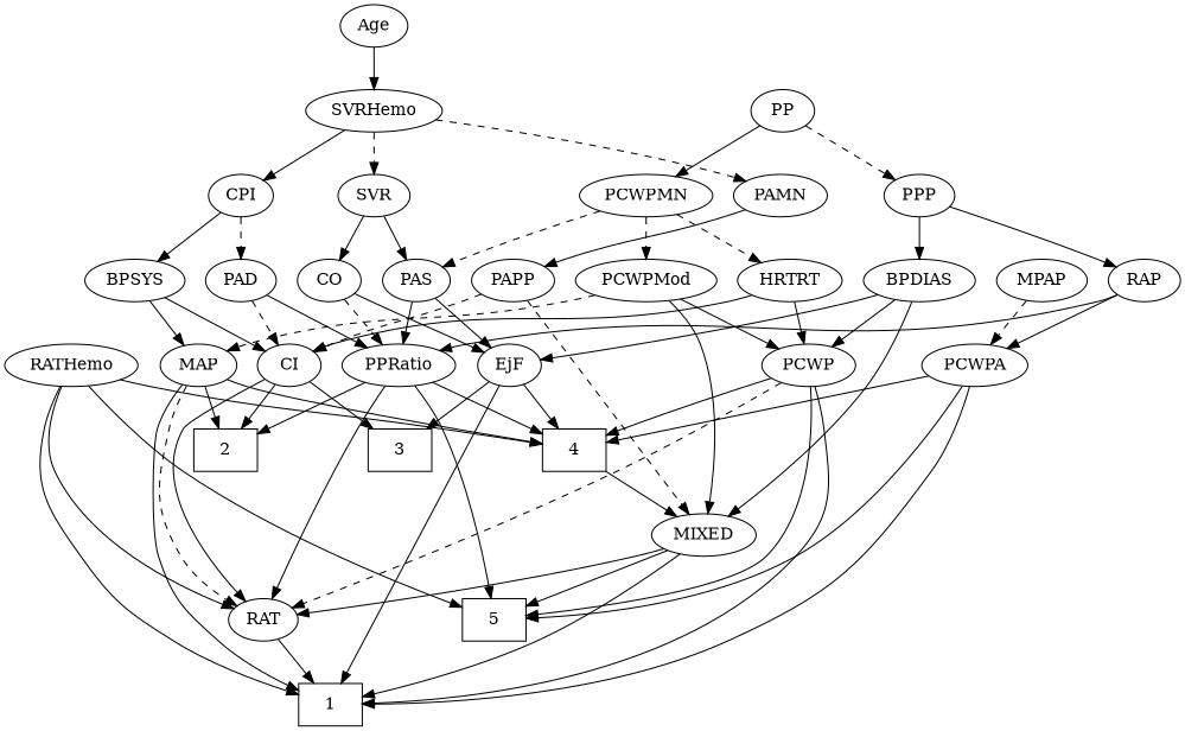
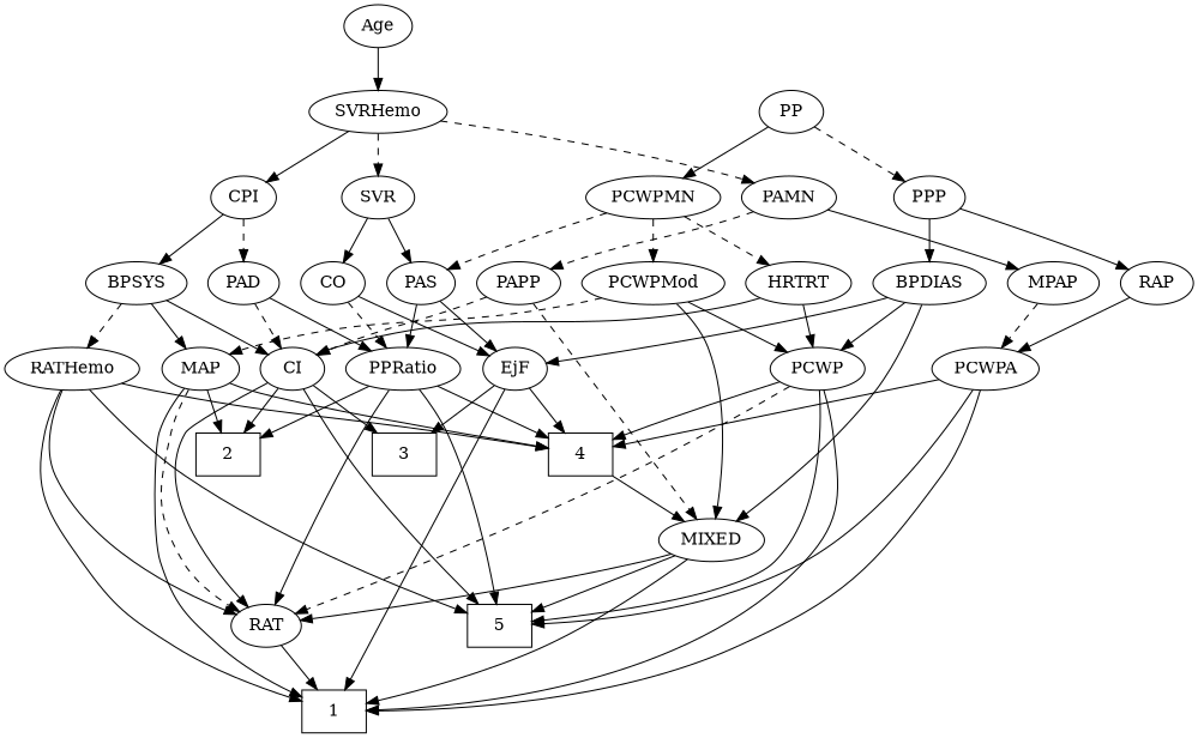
  strict digraph {
    edge [style=solid]
    1 [height=0.5 shape=box width=0.75]
    2 [height=0.5 shape=box width=0.75]
    3 [height=0.5 shape=box width=0.75]
    4 [height=0.5 shape=box width=0.75]
    MIXED [height=0.5 width=1.1193]
    5 [height=0.5 shape=box width=0.75]
    Age [height=0.5 width=0.75]
    SVRHemo [height=0.5 width=1.3902]
    PAMN [height=0.5 width=1.011]
    CPI [height=0.5 width=0.75]
    SVR [height=0.5 width=0.77632]
    PP [height=0.5 width=0.75]
    PCWPMN [height=0.5 width=1.3902]
    PPP [height=0.5 width=0.75]
    MPAP [height=0.5 width=0.97491]
    PAPP [height=0.5 width=0.88464]
    BPSYS [height=0.5 width=1.0471]
    PAD [height=0.5 width=0.79437]
    CO [height=0.5 width=0.75]
    PAS [height=0.5 width=0.75]
    PCWPMod [height=0.5 width=1.4443]
    HRTRT [height=0.5 width=1.1013]
    RAP [height=0.5 width=0.77632]
    BPDIAS [height=0.5 width=1.1735]
    EjF [height=0.5 width=0.75]
    PCWPA [height=0.5 width=1.1555]
    PPRatio [height=0.5 width=1.1013]
    RAT [height=0.5 width=0.75827]
    RATHemo [height=0.5 width=1.3721]
    MAP [height=0.5 width=0.84854]
    CI [height=0.5 width=0.75]
    PCWP [height=0.5 width=0.97491]
    4 -> MIXED
    MIXED -> 1
    MIXED -> 5
    MIXED -> RAT
    Age -> SVRHemo
    SVRHemo -> PAMN [style=dashed]
    SVRHemo -> CPI
    SVRHemo -> SVR [style=dashed]
-   PAMN -> PAPP
+   PAMN -> MPAP
+   PAMN -> PAPP [style=dashed]
    CPI -> BPSYS
    CPI -> PAD [style=dashed]
    SVR -> CO
    SVR -> PAS
    PP -> PCWPMN
    PP -> PPP [style=dashed]
    PCWPMN -> PAS [style=dashed]
    PCWPMN -> PCWPMod [style=dashed]
    PCWPMN -> HRTRT [style=dashed]
    PPP -> RAP
    PPP -> BPDIAS
    MPAP -> PCWPA [style=dashed]
    PAPP -> MIXED [style=dashed]
    PAPP -> CI [style=dashed]
+   BPSYS -> RATHemo [style=dashed]
    BPSYS -> MAP
    BPSYS -> CI
    PAD -> PPRatio
    PAD -> CI [style=dashed]
    CO -> EjF
    CO -> PPRatio [style=dashed]
    PAS -> EjF
    PAS -> PPRatio
    PCWPMod -> MIXED
    PCWPMod -> MAP [style=dashed]
    PCWPMod -> PCWP
    HRTRT -> CI
    HRTRT -> PCWP
    RAP -> PCWPA
-   RAP -> PPRatio
    BPDIAS -> MIXED
    BPDIAS -> EjF
    BPDIAS -> PCWP
    EjF -> 1
    EjF -> 3
    EjF -> 4
    PCWPA -> 1
    PCWPA -> 4
    PCWPA -> 5
    PPRatio -> 2
    PPRatio -> 4
    PPRatio -> 5
    PPRatio -> RAT
    RAT -> 1
    RATHemo -> 1
    RATHemo -> 4
    RATHemo -> 5
    RATHemo -> RAT
    MAP -> 1
    MAP -> 2
    MAP -> 4
    MAP -> RAT [style=dashed]
    CI -> 2
    CI -> 3
+   CI -> 5
    CI -> RAT
    PCWP -> 1
    PCWP -> 4
    PCWP -> 5
    PCWP -> RAT [style=dashed]
  }
